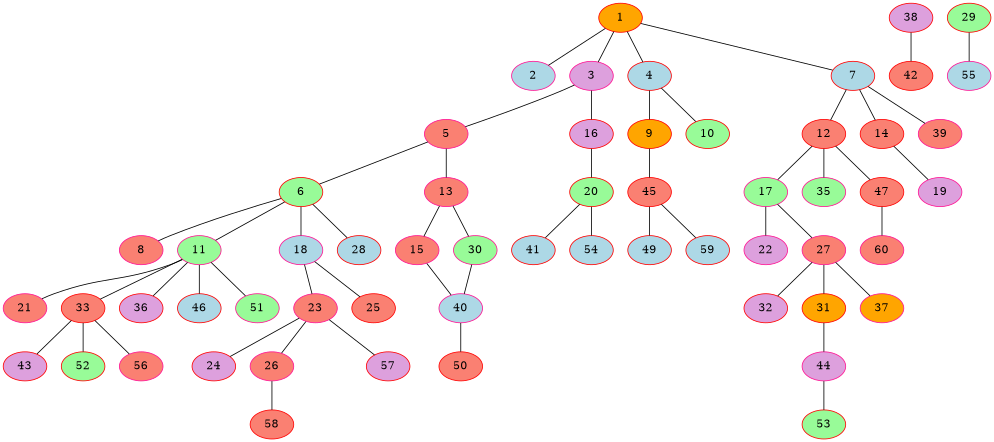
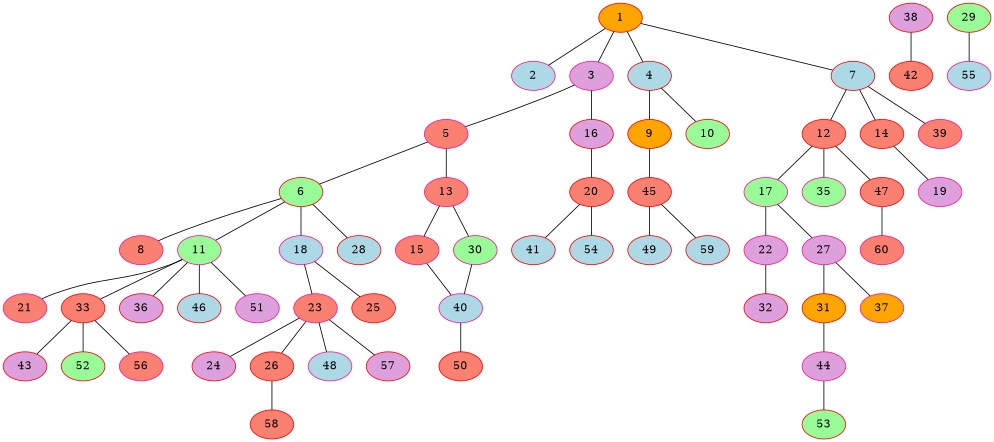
  graph {
    node [color=red fillcolor=salmon style=filled]
    1 [fillcolor=orange]
    2 [color=deeppink fillcolor=lightblue]
    3 [color=deeppink fillcolor=plum]
    4 [fillcolor=lightblue]
    7 [fillcolor=lightblue]
    5 [color=deeppink]
    16 [fillcolor=plum]
    9 [fillcolor=orange]
    10 [fillcolor=palegreen]
    12
    14
    39 [color=deeppink]
    6 [fillcolor=palegreen]
    13 [color=deeppink]
-   20 [fillcolor=palegreen]
+   20
    38 [fillcolor=plum]
    42
    45
    17 [color=deeppink fillcolor=palegreen]
    35 [color=deeppink fillcolor=palegreen]
    47
    19 [color=deeppink fillcolor=plum]
    8 [color=deeppink]
    11 [color=deeppink fillcolor=palegreen]
    18 [color=deeppink fillcolor=lightblue]
    28 [fillcolor=lightblue]
    15 [color=deeppink]
    30 [color=deeppink fillcolor=palegreen]
    41 [fillcolor=lightblue]
    54 [fillcolor=lightblue]
    49 [fillcolor=lightblue]
    59 [fillcolor=lightblue]
    21 [color=deeppink]
    33
    36 [fillcolor=plum]
    46 [fillcolor=lightblue]
-   51 [color=deeppink fillcolor=palegreen]
+   51 [color=deeppink fillcolor=plum]
    23 [color=deeppink]
    25
    40 [color=deeppink fillcolor=lightblue]
    43 [fillcolor=plum]
    52 [fillcolor=palegreen]
    56 [color=deeppink]
    24 [fillcolor=plum]
-   26 [color=deeppink]
+   26
+   48 [color=deeppink fillcolor=lightblue]
    57 [fillcolor=plum]
    22 [color=deeppink fillcolor=plum]
-   27 [color=deeppink]
+   27 [color=deeppink fillcolor=plum]
    60 [color=deeppink]
    31 [fillcolor=orange]
    32 [fillcolor=plum]
    37 [color=deeppink fillcolor=orange]
    29 [fillcolor=palegreen]
    55 [color=deeppink fillcolor=lightblue]
    50
    44 [color=deeppink fillcolor=plum]
    58
    53 [fillcolor=palegreen]
    1 -- 2
    1 -- 3
    1 -- 4
    1 -- 7
    3 -- 5
    3 -- 16
    4 -- 9
    4 -- 10
    7 -- 12
    7 -- 14
    7 -- 39
    5 -- 6
    5 -- 13
    16 -- 20
    9 -- 45
    12 -- 17
    12 -- 35
    12 -- 47
    14 -- 19
    6 -- 8
    6 -- 11
    6 -- 18
    6 -- 28
    13 -- 15
    13 -- 30
    20 -- 41
    20 -- 54
    38 -- 42
    45 -- 49
    45 -- 59
    17 -- 22
    17 -- 27
    47 -- 60
    11 -- 21
    11 -- 33
    11 -- 36
    11 -- 46
    11 -- 51
    18 -- 23
    18 -- 25
    15 -- 40
    30 -- 40
    33 -- 43
    33 -- 52
    33 -- 56
    23 -- 24
    23 -- 26
+   23 -- 48
    23 -- 57
    40 -- 50
    26 -- 58
    27 -- 31
-   27 -- 32
+   22 -- 32
    27 -- 37
    31 -- 44
    29 -- 55
    44 -- 53
  }
